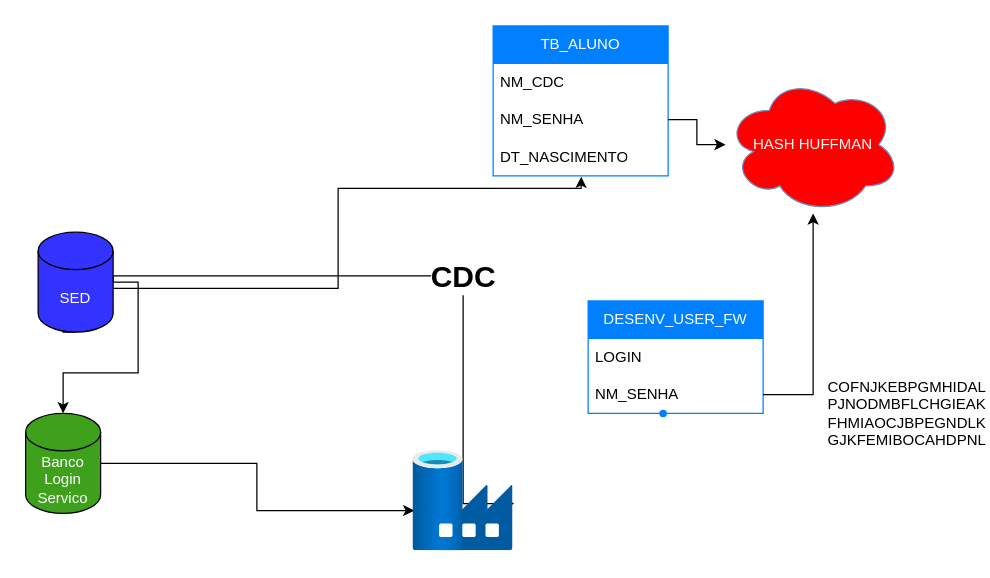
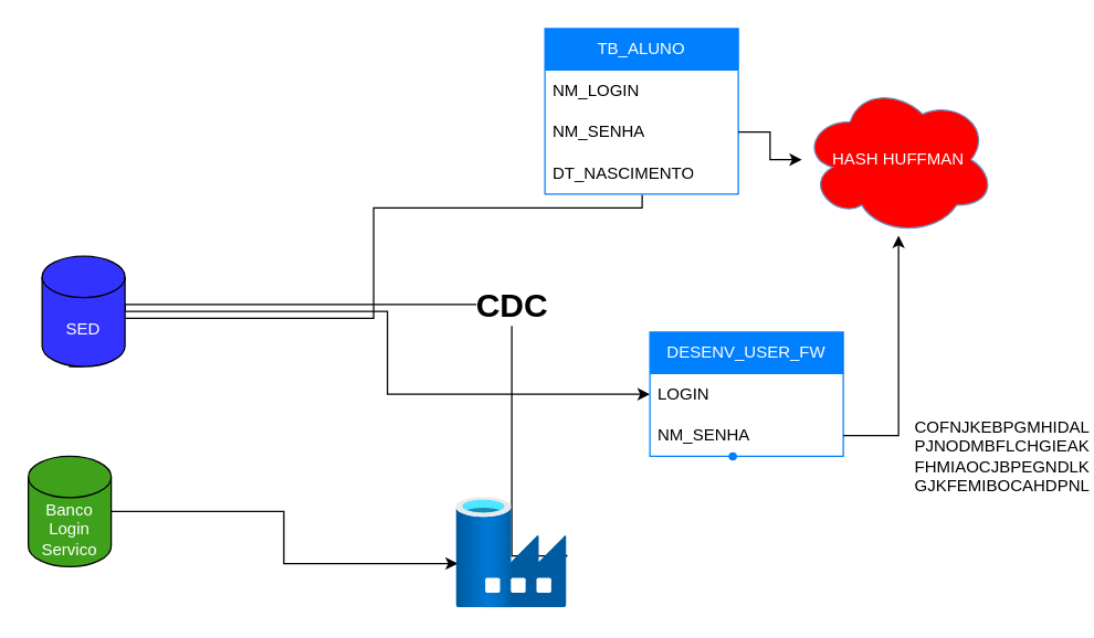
  <mxCell id="0" />
  <mxCell id="1" parent="0" />
- <mxCell id="2" style="edgeStyle=orthogonalEdgeStyle;rounded=0;orthogonalLoop=1;jettySize=auto;html=1;exitX=1;exitY=0.5;exitDx=0;exitDy=0;exitPerimeter=0;entryX=0.503;entryY=1.02;entryDx=0;entryDy=0;entryPerimeter=0;" parent="1" source="6" target="12" edge="1"><mxGeometry relative="1" as="geometry"><mxPoint x="450" y="180" as="targetPoint" /><Array as="points"><mxPoint x="70" y="220" /><mxPoint x="70" y="230" /><mxPoint x="270" y="230" /><mxPoint x="270" y="150" /><mxPoint x="464" y="150" /></Array></mxGeometry></mxCell>
- <mxCell id="3" style="edgeStyle=orthogonalEdgeStyle;rounded=0;orthogonalLoop=1;jettySize=auto;html=1;exitX=1;exitY=0.5;exitDx=0;exitDy=0;exitPerimeter=0;" parent="1" source="6" target="8" edge="1"><mxGeometry relative="1" as="geometry" /></mxCell>
+ <mxCell id="2" style="edgeStyle=orthogonalEdgeStyle;rounded=0;orthogonalLoop=1;jettySize=auto;html=1;exitX=1;exitY=0.5;exitDx=0;exitDy=0;exitPerimeter=0;entryX=0.503;entryY=1.02;entryDx=0;entryDy=0;entryPerimeter=0;endArrow=none;" parent="1" source="6" target="12" edge="1"><mxGeometry relative="1" as="geometry"><mxPoint x="450" y="180" as="targetPoint" /><Array as="points"><mxPoint x="70" y="220" /><mxPoint x="70" y="230" /><mxPoint x="270" y="230" /><mxPoint x="270" y="150" /><mxPoint x="464" y="150" /></Array></mxGeometry></mxCell>
+ <mxCell id="3" style="edgeStyle=orthogonalEdgeStyle;rounded=0;orthogonalLoop=1;jettySize=auto;html=1;exitX=1;exitY=0.5;exitDx=0;exitDy=0;exitPerimeter=0;entryX=0;entryY=0.5;entryDx=0;entryDy=0;" parent="1" source="6" target="14" edge="1"><mxGeometry relative="1" as="geometry" /></mxCell>
  <mxCell id="4" style="edgeStyle=orthogonalEdgeStyle;rounded=0;orthogonalLoop=1;jettySize=auto;html=1;exitX=0.5;exitY=1;exitDx=0;exitDy=0;exitPerimeter=0;entryX=1.01;entryY=0.527;entryDx=0;entryDy=0;entryPerimeter=0;fontColor=#FFFFFF;" parent="1" source="6" target="20" edge="1"><mxGeometry relative="1" as="geometry"><Array as="points"><mxPoint x="50" y="220" /><mxPoint x="370" y="220" /><mxPoint x="370" y="402" /></Array></mxGeometry></mxCell>
  <mxCell id="5" value="&lt;font color=&quot;#000000&quot; style=&quot;font-size: 24px;&quot;&gt;&lt;b&gt;CDC&lt;/b&gt;&lt;/font&gt;" style="edgeLabel;html=1;align=center;verticalAlign=middle;resizable=0;points=[];fontColor=#FFFFFF;" parent="4" vertex="1" connectable="0"><mxGeometry x="0.254" y="-1" relative="1" as="geometry"><mxPoint as="offset" /></mxGeometry></mxCell>
  <mxCell id="6" value="SED" style="shape=cylinder3;whiteSpace=wrap;html=1;boundedLbl=1;backgroundOutline=1;size=15;fontColor=#FFFFFF;fillColor=#3333FF;" parent="1" vertex="1"><mxGeometry x="30" y="185" width="60" height="80" as="geometry" /></mxCell>
  <mxCell id="7" style="edgeStyle=orthogonalEdgeStyle;rounded=0;orthogonalLoop=1;jettySize=auto;html=1;exitX=1;exitY=0.5;exitDx=0;exitDy=0;exitPerimeter=0;entryX=0.012;entryY=0.597;entryDx=0;entryDy=0;entryPerimeter=0;fontColor=#FFFFFF;" parent="1" source="8" target="20" edge="1"><mxGeometry relative="1" as="geometry" /></mxCell>
  <mxCell id="8" value="Banco Login Servico" style="shape=cylinder3;whiteSpace=wrap;html=1;boundedLbl=1;backgroundOutline=1;size=15;fillColor=#3fa11b;fontColor=#FFFFFF;" parent="1" vertex="1"><mxGeometry x="20" y="330" width="60" height="80" as="geometry" /></mxCell>
  <mxCell id="9" value="TB_ALUNO" style="swimlane;fontStyle=0;childLayout=stackLayout;horizontal=1;startSize=30;horizontalStack=0;resizeParent=1;resizeParentMax=0;resizeLast=0;collapsible=1;marginBottom=0;whiteSpace=wrap;html=1;fillColor=#007FFF;strokeColor=#007FFF;fontColor=#FFFFFF;" parent="1" vertex="1"><mxGeometry x="394" y="20" width="140" height="120" as="geometry" /></mxCell>
- <mxCell id="10" value="NM_CDC" style="text;strokeColor=none;fillColor=none;align=left;verticalAlign=middle;spacingLeft=4;spacingRight=4;overflow=hidden;points=[[0,0.5],[1,0.5]];portConstraint=eastwest;rotatable=0;whiteSpace=wrap;html=1;" parent="9" vertex="1"><mxGeometry y="30" width="140" height="30" as="geometry" /></mxCell>
+ <mxCell id="10" value="NM_LOGIN" style="text;strokeColor=none;fillColor=none;align=left;verticalAlign=middle;spacingLeft=4;spacingRight=4;overflow=hidden;points=[[0,0.5],[1,0.5]];portConstraint=eastwest;rotatable=0;whiteSpace=wrap;html=1;" parent="9" vertex="1"><mxGeometry y="30" width="140" height="30" as="geometry" /></mxCell>
  <mxCell id="11" value="NM_SENHA" style="text;strokeColor=none;fillColor=none;align=left;verticalAlign=middle;spacingLeft=4;spacingRight=4;overflow=hidden;points=[[0,0.5],[1,0.5]];portConstraint=eastwest;rotatable=0;whiteSpace=wrap;html=1;" parent="9" vertex="1"><mxGeometry y="60" width="140" height="30" as="geometry" /></mxCell>
  <mxCell id="12" value="DT_NASCIMENTO" style="text;strokeColor=none;fillColor=none;align=left;verticalAlign=middle;spacingLeft=4;spacingRight=4;overflow=hidden;points=[[0,0.5],[1,0.5]];portConstraint=eastwest;rotatable=0;whiteSpace=wrap;html=1;" parent="9" vertex="1"><mxGeometry y="90" width="140" height="30" as="geometry" /></mxCell>
  <mxCell id="13" value="DESENV_USER_FW" style="swimlane;fontStyle=0;childLayout=stackLayout;horizontal=1;startSize=30;horizontalStack=0;resizeParent=1;resizeParentMax=0;resizeLast=0;collapsible=1;marginBottom=0;whiteSpace=wrap;html=1;fontColor=#FFFFFF;strokeColor=#007FFF;fillColor=#007FFF;" parent="1" vertex="1"><mxGeometry x="470" y="240" width="140" height="90" as="geometry" /></mxCell>
  <mxCell id="14" value="LOGIN&lt;span style=&quot;white-space: pre;&quot;&gt;&#09;&lt;/span&gt;" style="text;strokeColor=none;fillColor=none;align=left;verticalAlign=middle;spacingLeft=4;spacingRight=4;overflow=hidden;points=[[0,0.5],[1,0.5]];portConstraint=eastwest;rotatable=0;whiteSpace=wrap;html=1;" parent="13" vertex="1"><mxGeometry y="30" width="140" height="30" as="geometry" /></mxCell>
  <mxCell id="15" value="NM_SENHA" style="text;strokeColor=none;fillColor=none;align=left;verticalAlign=middle;spacingLeft=4;spacingRight=4;overflow=hidden;points=[[0,0.5],[1,0.5]];portConstraint=eastwest;rotatable=0;whiteSpace=wrap;html=1;" parent="13" vertex="1"><mxGeometry y="60" width="140" height="30" as="geometry" /></mxCell>
  <mxCell id="16" value="HASH HUFFMAN" style="ellipse;shape=cloud;whiteSpace=wrap;html=1;fillColor=#FF0000;strokeColor=#6c8ebf;fontColor=#FFFFFF;" parent="1" vertex="1"><mxGeometry x="580" y="60" width="140" height="110" as="geometry" /></mxCell>
  <mxCell id="17" style="edgeStyle=orthogonalEdgeStyle;rounded=0;orthogonalLoop=1;jettySize=auto;html=1;exitX=1;exitY=0.5;exitDx=0;exitDy=0;" parent="1" source="15" target="16" edge="1"><mxGeometry relative="1" as="geometry" /></mxCell>
  <mxCell id="18" style="edgeStyle=orthogonalEdgeStyle;rounded=0;orthogonalLoop=1;jettySize=auto;html=1;exitX=1;exitY=0.5;exitDx=0;exitDy=0;" parent="1" source="11" target="16" edge="1"><mxGeometry relative="1" as="geometry" /></mxCell>
  <mxCell id="19" value="COFNJKEBPGMHIDAL&#10;PJNODMBFLCHGIEAK&#10;FHMIAOCJBPEGNDLK&#10;GJKFEMIBOCAHDPNL" style="text;whiteSpace=wrap;html=1;" parent="1" vertex="1"><mxGeometry x="660" y="295" width="110" height="80" as="geometry" /></mxCell>
  <mxCell id="20" value="" style="aspect=fixed;html=1;points=[];align=center;image;fontSize=12;image=img/lib/azure2/databases/Data_Factory.svg;strokeColor=#007FFF;fontColor=#FFFFFF;fillColor=#3fa11b;" parent="1" vertex="1"><mxGeometry x="330" y="360" width="80" height="80" as="geometry" /></mxCell>
  <mxCell id="21" value="" style="shape=waypoint;sketch=0;size=6;pointerEvents=1;points=[];fillColor=#3fa11b;resizable=0;rotatable=0;perimeter=centerPerimeter;snapToPoint=1;verticalAlign=top;strokeColor=#007FFF;fontColor=#FFFFFF;labelBackgroundColor=default;" parent="1" vertex="1"><mxGeometry x="520" y="320" width="20" height="20" as="geometry" /></mxCell>
